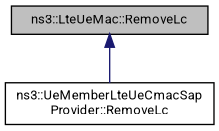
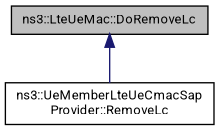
  digraph {
    rankdir=TB
    fontname=Roboto
    node [color=black fontname=Roboto fontsize=10 shape=record style=filled]
-   n1 [fillcolor=grey75 fontcolor=black height=0.2 label="ns3::LteUeMac::RemoveLc" width=0.4]
+   n1 [fillcolor=grey75 fontcolor=black height=0.2 label="ns3::LteUeMac::DoRemoveLc" width=0.4]
    n2 [fillcolor=white height=0.2 label="ns3::UeMemberLteUeCmacSap\lProvider::RemoveLc" width=0.4]
    n1 -> n2 [color=midnightblue dir=back fontname=Roboto fontsize=10 labelfontname=Helvetica labelfontsize=10 style=solid]
  }
